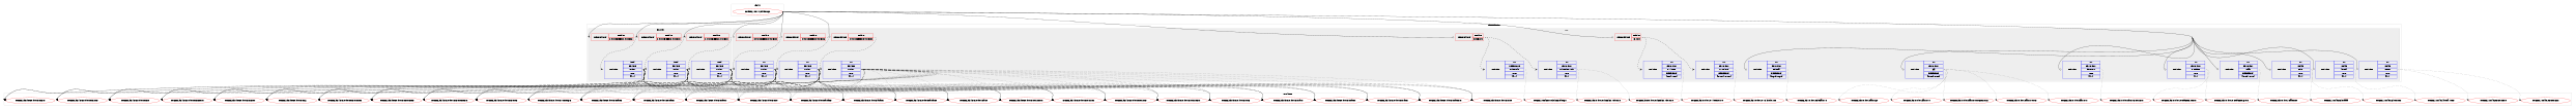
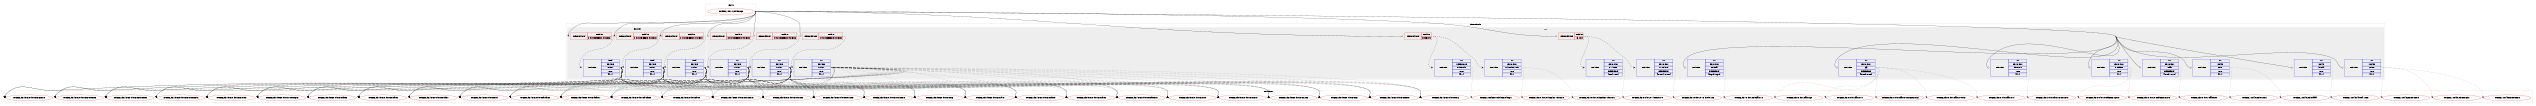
  digraph {
    compound=true
    concentrate=true
    fontname=Helvetica
    fontsize=10
    newrank=true
    rankdir=TB
    ranksep=1.5
    node [color=red fontname=Helvetica fontsize=10]
    edge [arrowhead=vee headport=w style=dotted tailport=e weight=100]
    n1 [label="portage://x11-wm/qtile-0.26.0" width=4]
    n2 [color=blue label=<<TABLE BORDER="0" CELLBORDER="1" CELLSPACING="0" CELLPADDING="4" WIDTH="220"><TR><TD ROWSPAN="6" CELLPADDING="30">pack_dep</TD></TR><TR><TD WIDTH="110">install</TD></TR><TR><TD>dev-lang</TD></TR><TR><TD>python</TD></TR><TR><TD>none</TD></TR><TR><TD>[[],,,,]</TD></TR></TABLE>> shape=none]
    n3 [label=<<TABLE BORDER="0" CELLBORDER="1" CELLSPACING="0" CELLPADDING="4"><TR><TD ROWSPAN="3" CELLPADDING="10">use_conditional</TD></TR><TR><TD>positive</TD></TR><TR><TD>python_targets_python3_10</TD></TR></TABLE>> shape=none]
    n4 [color=blue label=<<TABLE BORDER="0" CELLBORDER="1" CELLSPACING="0" CELLPADDING="4" WIDTH="220"><TR><TD ROWSPAN="6" CELLPADDING="30">pack_dep</TD></TR><TR><TD WIDTH="110">install</TD></TR><TR><TD>dev-lang</TD></TR><TR><TD>python</TD></TR><TR><TD>none</TD></TR><TR><TD>[[],,,,]</TD></TR></TABLE>> shape=none]
    n5 [label=<<TABLE BORDER="0" CELLBORDER="1" CELLSPACING="0" CELLPADDING="4"><TR><TD ROWSPAN="3" CELLPADDING="10">use_conditional</TD></TR><TR><TD>positive</TD></TR><TR><TD>python_targets_python3_11</TD></TR></TABLE>> shape=none]
    n6 [color=blue label=<<TABLE BORDER="0" CELLBORDER="1" CELLSPACING="0" CELLPADDING="4" WIDTH="220"><TR><TD ROWSPAN="6" CELLPADDING="30">pack_dep</TD></TR><TR><TD WIDTH="110">install</TD></TR><TR><TD>dev-lang</TD></TR><TR><TD>python</TD></TR><TR><TD>none</TD></TR><TR><TD>[[],,,,]</TD></TR></TABLE>> shape=none]
    n7 [label=<<TABLE BORDER="0" CELLBORDER="1" CELLSPACING="0" CELLPADDING="4"><TR><TD ROWSPAN="3" CELLPADDING="10">use_conditional</TD></TR><TR><TD>positive</TD></TR><TR><TD>python_targets_python3_12</TD></TR></TABLE>> shape=none]
    n8 [color=blue label=<<TABLE BORDER="0" CELLBORDER="1" CELLSPACING="0" CELLPADDING="4" WIDTH="220"><TR><TD ROWSPAN="6" CELLPADDING="30">pack_dep</TD></TR><TR><TD WIDTH="110">run</TD></TR><TR><TD>dev-python</TD></TR><TR><TD>pulsectl-asyncio</TD></TR><TR><TD>none</TD></TR><TR><TD>[[],,,,]</TD></TR></TABLE>> shape=none]
    n9 [color=blue label=<<TABLE BORDER="0" CELLBORDER="1" CELLSPACING="0" CELLPADDING="4" WIDTH="220"><TR><TD ROWSPAN="6" CELLPADDING="30">pack_dep</TD></TR><TR><TD WIDTH="110">run</TD></TR><TR><TD>media-sound</TD></TR><TR><TD>pulseaudio</TD></TR><TR><TD>none</TD></TR><TR><TD>[[],,,,]</TD></TR></TABLE>> shape=none]
    n10 [label=<<TABLE BORDER="0" CELLBORDER="1" CELLSPACING="0" CELLPADDING="4"><TR><TD ROWSPAN="3" CELLPADDING="10">use_conditional</TD></TR><TR><TD>positive</TD></TR><TR><TD>pulseaudio</TD></TR></TABLE>> shape=none]
    n11 [color=blue label=<<TABLE BORDER="0" CELLBORDER="1" CELLSPACING="0" CELLPADDING="4" WIDTH="220"><TR><TD ROWSPAN="6" CELLPADDING="30">pack_dep</TD></TR><TR><TD WIDTH="110">run</TD></TR><TR><TD>dev-lang</TD></TR><TR><TD>python</TD></TR><TR><TD>none</TD></TR><TR><TD>[[],,,,]</TD></TR></TABLE>> shape=none]
    n12 [label=<<TABLE BORDER="0" CELLBORDER="1" CELLSPACING="0" CELLPADDING="4"><TR><TD ROWSPAN="3" CELLPADDING="10">use_conditional</TD></TR><TR><TD>positive</TD></TR><TR><TD>python_targets_python3_10</TD></TR></TABLE>> shape=none]
    n13 [color=blue label=<<TABLE BORDER="0" CELLBORDER="1" CELLSPACING="0" CELLPADDING="4" WIDTH="220"><TR><TD ROWSPAN="6" CELLPADDING="30">pack_dep</TD></TR><TR><TD WIDTH="110">run</TD></TR><TR><TD>dev-lang</TD></TR><TR><TD>python</TD></TR><TR><TD>none</TD></TR><TR><TD>[[],,,,]</TD></TR></TABLE>> shape=none]
    n14 [label=<<TABLE BORDER="0" CELLBORDER="1" CELLSPACING="0" CELLPADDING="4"><TR><TD ROWSPAN="3" CELLPADDING="10">use_conditional</TD></TR><TR><TD>positive</TD></TR><TR><TD>python_targets_python3_11</TD></TR></TABLE>> shape=none]
    n15 [color=blue label=<<TABLE BORDER="0" CELLBORDER="1" CELLSPACING="0" CELLPADDING="4" WIDTH="220"><TR><TD ROWSPAN="6" CELLPADDING="30">pack_dep</TD></TR><TR><TD WIDTH="110">run</TD></TR><TR><TD>dev-lang</TD></TR><TR><TD>python</TD></TR><TR><TD>none</TD></TR><TR><TD>[[],,,,]</TD></TR></TABLE>> shape=none]
    n16 [label=<<TABLE BORDER="0" CELLBORDER="1" CELLSPACING="0" CELLPADDING="4"><TR><TD ROWSPAN="3" CELLPADDING="10">use_conditional</TD></TR><TR><TD>positive</TD></TR><TR><TD>python_targets_python3_12</TD></TR></TABLE>> shape=none]
    n17 [color=blue label=<<TABLE BORDER="0" CELLBORDER="1" CELLSPACING="0" CELLPADDING="4" WIDTH="220"><TR><TD ROWSPAN="6" CELLPADDING="30">pack_dep</TD></TR><TR><TD WIDTH="110">run</TD></TR><TR><TD>dev-python</TD></TR><TR><TD>pywayland</TD></TR><TR><TD>greaterequal</TD></TR><TR><TD>[[0,4,17],,,0.4.17]</TD></TR></TABLE>> shape=none]
    n18 [color=blue label=<<TABLE BORDER="0" CELLBORDER="1" CELLSPACING="0" CELLPADDING="4" WIDTH="220"><TR><TD ROWSPAN="6" CELLPADDING="30">pack_dep</TD></TR><TR><TD WIDTH="110">run</TD></TR><TR><TD>dev-python</TD></TR><TR><TD>pywlroots</TD></TR><TR><TD>greaterequal</TD></TR><TR><TD>[[0,17],,,0.17]</TD></TR></TABLE>> shape=none]
    n19 [label=<<TABLE BORDER="0" CELLBORDER="1" CELLSPACING="0" CELLPADDING="4"><TR><TD ROWSPAN="3" CELLPADDING="10">use_conditional</TD></TR><TR><TD>positive</TD></TR><TR><TD>wayland</TD></TR></TABLE>> shape=none]
    n20 [color=blue label=<<TABLE BORDER="0" CELLBORDER="1" CELLSPACING="0" CELLPADDING="4" WIDTH="220"><TR><TD ROWSPAN="6" CELLPADDING="30">pack_dep</TD></TR><TR><TD WIDTH="110">run</TD></TR><TR><TD>dev-python</TD></TR><TR><TD>cairocffi</TD></TR><TR><TD>greaterequal</TD></TR><TR><TD>[[1,6,0],,,1.6.0]</TD></TR></TABLE>> shape=none]
    n21 [color=blue label=<<TABLE BORDER="0" CELLBORDER="1" CELLSPACING="0" CELLPADDING="4" WIDTH="220"><TR><TD ROWSPAN="6" CELLPADDING="30">pack_dep</TD></TR><TR><TD WIDTH="110">run</TD></TR><TR><TD>dev-python</TD></TR><TR><TD>cffi</TD></TR><TR><TD>greaterequal</TD></TR><TR><TD>[[1,1,0],,,1.1.0]</TD></TR></TABLE>> shape=none]
    n22 [color=blue label=<<TABLE BORDER="0" CELLBORDER="1" CELLSPACING="0" CELLPADDING="4" WIDTH="220"><TR><TD ROWSPAN="6" CELLPADDING="30">pack_dep</TD></TR><TR><TD WIDTH="110">run</TD></TR><TR><TD>dev-python</TD></TR><TR><TD>dbus-next</TD></TR><TR><TD>none</TD></TR><TR><TD>[[],,,,]</TD></TR></TABLE>> shape=none]
    n23 [color=blue label=<<TABLE BORDER="0" CELLBORDER="1" CELLSPACING="0" CELLPADDING="4" WIDTH="220"><TR><TD ROWSPAN="6" CELLPADDING="30">pack_dep</TD></TR><TR><TD WIDTH="110">run</TD></TR><TR><TD>dev-python</TD></TR><TR><TD>pygobject</TD></TR><TR><TD>none</TD></TR><TR><TD>[[],,,,]</TD></TR></TABLE>> shape=none]
    n24 [color=blue label=<<TABLE BORDER="0" CELLBORDER="1" CELLSPACING="0" CELLPADDING="4" WIDTH="220"><TR><TD ROWSPAN="6" CELLPADDING="30">pack_dep</TD></TR><TR><TD WIDTH="110">run</TD></TR><TR><TD>dev-python</TD></TR><TR><TD>xcffib</TD></TR><TR><TD>greaterequal</TD></TR><TR><TD>[[1,4,0],,,1.4.0]</TD></TR></TABLE>> shape=none]
    n25 [color=blue label=<<TABLE BORDER="0" CELLBORDER="1" CELLSPACING="0" CELLPADDING="4" WIDTH="220"><TR><TD ROWSPAN="6" CELLPADDING="30">pack_dep</TD></TR><TR><TD WIDTH="110">run</TD></TR><TR><TD>x11-libs</TD></TR><TR><TD>cairo</TD></TR><TR><TD>none</TD></TR><TR><TD>[[],,,,]</TD></TR></TABLE>> shape=none]
    n26 [color=blue label=<<TABLE BORDER="0" CELLBORDER="1" CELLSPACING="0" CELLPADDING="4" WIDTH="220"><TR><TD ROWSPAN="6" CELLPADDING="30">pack_dep</TD></TR><TR><TD WIDTH="110">run</TD></TR><TR><TD>x11-libs</TD></TR><TR><TD>libnotify</TD></TR><TR><TD>none</TD></TR><TR><TD>[[],,,,]</TD></TR></TABLE>> shape=none]
    n27 [color=blue label=<<TABLE BORDER="0" CELLBORDER="1" CELLSPACING="0" CELLPADDING="4" WIDTH="220"><TR><TD ROWSPAN="6" CELLPADDING="30">pack_dep</TD></TR><TR><TD WIDTH="110">run</TD></TR><TR><TD>x11-libs</TD></TR><TR><TD>pango</TD></TR><TR><TD>none</TD></TR><TR><TD>[[],,,,]</TD></TR></TABLE>> shape=none]
    n28 [label="portage://dev-lang/python-3.13.0_rc2" width=4]
    n29 [label="portage://dev-lang/python-3.13.0_rc1_p3-r1" width=4]
    n30 [label="portage://dev-lang/python-3.13.0_rc1_p3" width=4]
    n31 [label="portage://dev-lang/python-3.13.0_rc1_p2" width=4]
    n32 [label="portage://dev-lang/python-3.12.6" width=4]
    n33 [label="portage://dev-lang/python-3.12.5_p1-r1" width=4]
    n34 [label="portage://dev-lang/python-3.12.5_p1" width=4]
    n35 [label="portage://dev-lang/python-3.12.5" width=4]
    n36 [label="portage://dev-lang/python-3.12.4_p3" width=4]
    n37 [label="portage://dev-lang/python-3.12.3-r1" width=4]
    n38 [label="portage://dev-lang/python-3.11.10" width=4]
    n39 [label="portage://dev-lang/python-3.11.9_p2-r1" width=4]
    n40 [label="portage://dev-lang/python-3.11.9_p2" width=4]
    n41 [label="portage://dev-lang/python-3.11.9_p1" width=4]
    n42 [label="portage://dev-lang/python-3.11.9-r1" width=4]
    n43 [label="portage://dev-lang/python-3.10.15" width=4]
    n44 [label="portage://dev-lang/python-3.10.14_p3-r1" width=4]
    n45 [label="portage://dev-lang/python-3.10.14_p3" width=4]
    n46 [label="portage://dev-lang/python-3.10.14_p2" width=4]
    n47 [label="portage://dev-lang/python-3.10.14_p1-r1" width=4]
    n48 [label="portage://dev-lang/python-3.9.20" width=4]
    n49 [label="portage://dev-lang/python-3.9.19_p5" width=4]
    n50 [label="portage://dev-lang/python-3.9.19_p4" width=4]
    n51 [label="portage://dev-lang/python-3.9.19_p3" width=4]
    n52 [label="portage://dev-lang/python-3.8.20" width=4]
    n53 [label="portage://dev-lang/python-3.8.19_p4" width=4]
    n54 [label="portage://dev-lang/python-3.8.19_p3" width=4]
    n55 [label="portage://dev-lang/python-3.8.19_p2" width=4]
    n56 [label="portage://dev-lang/python-2.7.18_p16-r2" width=4]
    n57 [label="portage://dev-python/cffi-1.17.1" width=4]
    n58 [label="portage://dev-python/cffi-1.17.0_rc1" width=4]
    n59 [label="portage://dev-python/cffi-1.17.0_pre20240424" width=4]
    n60 [label="portage://dev-python/cffi-1.17.0" width=4]
    n61 [label="portage://dev-python/cffi-1.16.0" width=4]
    n62 [label="portage://dev-python/pulsectl-asyncio-1.2.1" width=4]
-   n63 [label="portage://lang-python/pulsectl-asyncio-1.2.0" width=4]
+   n63 [label="portage://dev-python/pulsectl-asyncio-1.2.0" width=4]
    n64 [label="portage://media-sound/pulseaudio-16.1" width=4]
    n65 [label="portage://dev-python/pywayland-0.4.18" width=4]
    n66 [label="portage://dev-python/pywlroots-0.17.0" width=4]
    n67 [label="portage://dev-python/cairocffi-1.7.1" width=4]
    n68 [label="portage://dev-python/xcffib-1.5.0" width=4]
    n69 [label="portage://dev-python/dbus-next-0.2.3-r1" width=4]
    n70 [label="portage://dev-python/pygobject-3.48.2-r1" width=4]
    n71 [label="portage://dev-python/pygobject-3.46.0-r1" width=4]
    n72 [label="portage://x11-libs/cairo-9999" width=4]
    n73 [label="portage://x11-libs/cairo-1.18.2" width=4]
    n74 [label="portage://x11-libs/libnotify-0.8.3" width=4]
    n75 [label="portage://x11-libs/pango-1.52.2" width=4]
+   n76 [label="portage://x11-libs/pango-1.52.1" width=4]
    n77 [label="portage://x11-libs/pango-1.51.0" width=4]
    subgraph cluster_1 {
      color=gray
      label=<<i>ebuild</i>>
      n1
    }
    subgraph cluster_2 {
      color=gray
      label=<<i>dependencies</i>>
      subgraph cluster_3 {
        color=gray
        fillcolor="#eeeeee"
        label=<<i>compile</i>>
        style=filled
        subgraph sub_4 {
          color=gray
          fillcolor="#eeeeee"
          label=<<i>compile</i>>
          style=filled
          n3
          subgraph sub_5 {
            color=gray
            fillcolor="#eeeeee"
            label=<<i>compile</i>>
            style=filled
            n2
          }
        }
        subgraph sub_6 {
          color=gray
          fillcolor="#eeeeee"
          label=<<i>compile</i>>
          style=filled
          n5
          subgraph sub_7 {
            color=gray
            fillcolor="#eeeeee"
            label=<<i>compile</i>>
            style=filled
            n4
          }
        }
        subgraph sub_8 {
          color=gray
          fillcolor="#eeeeee"
          label=<<i>compile</i>>
          style=filled
          n7
          subgraph sub_9 {
            color=gray
            fillcolor="#eeeeee"
            label=<<i>compile</i>>
            style=filled
            n6
          }
        }
      }
      subgraph cluster_10 {
        color=gray
        fillcolor="#eeeeee"
        label=<<i>compile and run</i>>
        style=filled
      }
      subgraph cluster_11 {
        color=gray
        fillcolor="#eeeeee"
        label=<<i>run</i>>
        style=filled
        subgraph sub_12 {
          color=gray
          fillcolor="#eeeeee"
          label=<<i>run</i>>
          style=filled
          n10
          subgraph sub_13 {
            color=gray
            fillcolor="#eeeeee"
            label=<<i>run</i>>
            style=filled
            n8
          }
          subgraph sub_14 {
            color=gray
            fillcolor="#eeeeee"
            label=<<i>run</i>>
            style=filled
            n9
          }
        }
        subgraph sub_15 {
          color=gray
          fillcolor="#eeeeee"
          label=<<i>run</i>>
          style=filled
          n12
          subgraph sub_16 {
            color=gray
            fillcolor="#eeeeee"
            label=<<i>run</i>>
            style=filled
            n11
          }
        }
        subgraph sub_17 {
          color=gray
          fillcolor="#eeeeee"
          label=<<i>run</i>>
          style=filled
          n14
          subgraph sub_18 {
            color=gray
            fillcolor="#eeeeee"
            label=<<i>run</i>>
            style=filled
            n13
          }
        }
        subgraph sub_19 {
          color=gray
          fillcolor="#eeeeee"
          label=<<i>run</i>>
          style=filled
          n16
          subgraph sub_20 {
            color=gray
            fillcolor="#eeeeee"
            label=<<i>run</i>>
            style=filled
            n15
          }
        }
        subgraph sub_21 {
          color=gray
          fillcolor="#eeeeee"
          label=<<i>run</i>>
          style=filled
          n19
          subgraph sub_22 {
            color=gray
            fillcolor="#eeeeee"
            label=<<i>run</i>>
            style=filled
            n17
          }
          subgraph sub_23 {
            color=gray
            fillcolor="#eeeeee"
            label=<<i>run</i>>
            style=filled
            n18
          }
        }
        subgraph sub_24 {
          color=gray
          fillcolor="#eeeeee"
          label=<<i>run</i>>
          style=filled
          n20
        }
        subgraph sub_25 {
          color=gray
          fillcolor="#eeeeee"
          label=<<i>run</i>>
          style=filled
          n21
        }
        subgraph sub_26 {
          color=gray
          fillcolor="#eeeeee"
          label=<<i>run</i>>
          style=filled
          n22
        }
        subgraph sub_27 {
          color=gray
          fillcolor="#eeeeee"
          label=<<i>run</i>>
          style=filled
          n23
        }
        subgraph sub_28 {
          color=gray
          fillcolor="#eeeeee"
          label=<<i>run</i>>
          style=filled
          n24
        }
        subgraph sub_29 {
          color=gray
          fillcolor="#eeeeee"
          label=<<i>run</i>>
          style=filled
          n25
        }
        subgraph sub_30 {
          color=gray
          fillcolor="#eeeeee"
          label=<<i>run</i>>
          style=filled
          n26
        }
        subgraph sub_31 {
          color=gray
          fillcolor="#eeeeee"
          label=<<i>run</i>>
          style=filled
          n27
        }
      }
    }
    subgraph cluster_32 {
      color=gray
      label=<<i>candidates</i>>
      rank=same
      subgraph sub_33 {
        color=black
        label=<<i>candidates</i>>
        nodesep=1
        rank=same
        n28
        n29
        n30
        n31
        n32
        n33
        n34
        n35
        n36
        n37
        n38
        n39
        n40
        n41
        n42
        n43
        n44
        n45
        n46
        n47
        n48
        n49
        n50
        n51
        n52
        n53
        n54
        n55
        n56
      }
      subgraph sub_34 {
        color=black
        label=<<i>candidates</i>>
        nodesep=1
        rank=same
        n28
        n29
        n30
        n31
        n32
        n33
        n34
        n35
        n36
        n37
        n38
        n39
        n40
        n41
        n42
        n43
        n44
        n45
        n46
        n47
        n48
        n49
        n50
        n51
        n52
        n53
        n54
        n55
        n56
      }
      subgraph sub_35 {
        color=black
        label=<<i>candidates</i>>
        nodesep=1
        rank=same
        n57
        n58
        n59
        n60
        n61
      }
      subgraph sub_36 {
        color=black
        label=<<i>candidates</i>>
        nodesep=1
        rank=same
        n28
        n29
        n30
        n31
        n32
        n33
        n34
        n35
        n36
        n37
        n38
        n39
        n40
        n41
        n42
        n43
        n44
        n45
        n46
        n47
        n48
        n49
        n50
        n51
        n52
        n53
        n54
        n55
        n56
      }
      subgraph sub_37 {
        color=black
        label=<<i>candidates</i>>
        nodesep=1
        rank=same
        n62
        n63
      }
      subgraph sub_38 {
        color=black
        label=<<i>candidates</i>>
        nodesep=1
        rank=same
        n64
      }
      subgraph sub_39 {
        color=black
        label=<<i>candidates</i>>
        nodesep=1
        rank=same
        n28
        n29
        n30
        n31
        n32
        n33
        n34
        n35
        n36
        n37
        n38
        n39
        n40
        n41
        n42
        n43
        n44
        n45
        n46
        n47
        n48
        n49
        n50
        n51
        n52
        n53
        n54
        n55
        n56
      }
      subgraph sub_40 {
        color=black
        label=<<i>candidates</i>>
        nodesep=1
        rank=same
        n28
        n29
        n30
        n31
        n32
        n33
        n34
        n35
        n36
        n37
        n38
        n39
        n40
        n41
        n42
        n43
        n44
        n45
        n46
        n47
        n48
        n49
        n50
        n51
        n52
        n53
        n54
        n55
        n56
      }
      subgraph sub_41 {
        color=black
        label=<<i>candidates</i>>
        nodesep=1
        rank=same
        n28
        n29
        n30
        n31
        n32
        n33
        n34
        n35
        n36
        n37
        n38
        n39
        n40
        n41
        n42
        n43
        n44
        n45
        n46
        n47
        n48
        n49
        n50
        n51
        n52
        n53
        n54
        n55
        n56
      }
      subgraph sub_42 {
        color=black
        label=<<i>candidates</i>>
        nodesep=1
        rank=same
        n65
      }
      subgraph sub_43 {
        color=black
        label=<<i>candidates</i>>
        nodesep=1
        rank=same
        n66
      }
      subgraph sub_44 {
        color=black
        label=<<i>candidates</i>>
        nodesep=1
        rank=same
        n67
      }
      subgraph sub_45 {
        color=black
        label=<<i>candidates</i>>
        nodesep=1
        rank=same
        n68
      }
      subgraph sub_46 {
        color=black
        label=<<i>candidates</i>>
        nodesep=1
        rank=same
        n69
      }
      subgraph sub_47 {
        color=black
        label=<<i>candidates</i>>
        nodesep=1
        rank=same
        n70
        n71
      }
      subgraph sub_48 {
        color=black
        label=<<i>candidates</i>>
        nodesep=1
        rank=same
        n72
        n73
      }
      subgraph sub_49 {
        color=black
        label=<<i>candidates</i>>
        nodesep=1
        rank=same
        n74
      }
      subgraph sub_50 {
        color=black
        label=<<i>candidates</i>>
        nodesep=1
        rank=same
        n75
+       n76
        n77
      }
    }
    n1 -> n3 [style=solid weight=20]
    n1 -> n5 [style=solid weight=20]
    n1 -> n7 [style=solid weight=20]
    n1 -> n10 [arrowhead=odot style=solid weight=20]
    n1 -> n12 [arrowhead=odot style=solid weight=20]
    n1 -> n14 [arrowhead=odot style=solid weight=20]
    n1 -> n16 [arrowhead=odot style=solid weight=20]
    n1 -> n19 [arrowhead=odot style=solid weight=20]
    n1 -> n20 [arrowhead=odot style=solid weight=20]
    n1 -> n21 [arrowhead=odot style=solid weight=20]
    n1 -> n22 [arrowhead=odot style=solid weight=20]
    n1 -> n23 [arrowhead=odot style=solid weight=20]
    n1 -> n24 [arrowhead=odot style=solid weight=20]
    n1 -> n25 [arrowhead=odot style=solid weight=20]
    n1 -> n26 [arrowhead=odot style=solid weight=20]
    n1 -> n27 [arrowhead=odot style=solid weight=20]
    n2 -> n28
    n2 -> n29
    n2 -> n30
    n2 -> n31
    n2 -> n32
    n2 -> n33
    n2 -> n34
    n2 -> n35
    n2 -> n36
    n2 -> n37
    n2 -> n38
    n2 -> n39
    n2 -> n40
    n2 -> n41
    n2 -> n42
    n2 -> n43
    n2 -> n44
    n2 -> n45
    n2 -> n46
    n2 -> n47
    n2 -> n48
    n2 -> n49
    n2 -> n50
    n2 -> n51
    n2 -> n52
    n2 -> n53
    n2 -> n54
    n2 -> n55
    n2 -> n56
    n3 -> n2 [style=dashed weight=20]
    n4 -> n28
    n4 -> n29
    n4 -> n30
    n4 -> n31
    n4 -> n32
    n4 -> n33
    n4 -> n34
    n4 -> n35
    n4 -> n36
    n4 -> n37
    n4 -> n38
    n4 -> n39
    n4 -> n40
    n4 -> n41
    n4 -> n42
    n4 -> n43
    n4 -> n44
    n4 -> n45
    n4 -> n46
    n4 -> n47
    n4 -> n48
    n4 -> n49
    n4 -> n50
    n4 -> n51
    n4 -> n52
    n4 -> n53
    n4 -> n54
    n4 -> n55
    n4 -> n56
    n5 -> n4 [style=dashed weight=20]
    n6 -> n28
    n6 -> n29
    n6 -> n30
    n6 -> n31
    n6 -> n32
    n6 -> n33
    n6 -> n34
    n6 -> n35
    n6 -> n36
    n6 -> n37
    n6 -> n38
    n6 -> n39
    n6 -> n40
    n6 -> n41
    n6 -> n42
    n6 -> n43
    n6 -> n44
    n6 -> n45
    n6 -> n46
    n6 -> n47
    n6 -> n48
    n6 -> n49
    n6 -> n50
    n6 -> n51
    n6 -> n52
    n6 -> n53
    n6 -> n54
    n6 -> n55
    n6 -> n56
    n7 -> n6 [style=dashed weight=20]
    n8 -> n62
    n8 -> n63
    n9 -> n64
    n10 -> n8 [style=dashed weight=20]
    n10 -> n9 [style=dashed weight=20]
    n11 -> n28
    n11 -> n29
    n11 -> n30
    n11 -> n31
    n11 -> n32
    n11 -> n33
    n11 -> n34
    n11 -> n35
    n11 -> n36
    n11 -> n37
    n11 -> n38
    n11 -> n39
    n11 -> n40
    n11 -> n41
    n11 -> n42
    n11 -> n43
    n11 -> n44
    n11 -> n45
    n11 -> n46
    n11 -> n47
    n11 -> n48
    n11 -> n49
    n11 -> n50
    n11 -> n51
    n11 -> n52
    n11 -> n53
    n11 -> n54
    n11 -> n55
    n11 -> n56
    n12 -> n11 [style=dashed weight=20]
    n13 -> n28
    n13 -> n29
    n13 -> n30
    n13 -> n31
    n13 -> n32
    n13 -> n33
    n13 -> n34
    n13 -> n35
    n13 -> n36
    n13 -> n37
    n13 -> n38
    n13 -> n39
    n13 -> n40
    n13 -> n41
    n13 -> n42
    n13 -> n43
    n13 -> n44
    n13 -> n45
    n13 -> n46
    n13 -> n47
    n13 -> n48
    n13 -> n49
    n13 -> n50
    n13 -> n51
    n13 -> n52
    n13 -> n53
    n13 -> n54
    n13 -> n55
    n13 -> n56
    n14 -> n13 [style=dashed weight=20]
    n15 -> n28
    n15 -> n29
    n15 -> n30
    n15 -> n31
    n15 -> n32
    n15 -> n33
    n15 -> n34
    n15 -> n35
    n15 -> n36
    n15 -> n37
    n15 -> n38
    n15 -> n39
    n15 -> n40
    n15 -> n41
    n15 -> n42
    n15 -> n43
    n15 -> n44
    n15 -> n45
    n15 -> n46
    n15 -> n47
    n15 -> n48
    n15 -> n49
    n15 -> n50
    n15 -> n51
    n15 -> n52
    n15 -> n53
    n15 -> n54
    n15 -> n55
    n15 -> n56
    n16 -> n15 [style=dashed weight=20]
    n17 -> n65
    n18 -> n66
    n19 -> n17 [style=dashed weight=20]
    n19 -> n18 [style=dashed weight=20]
    n20 -> n67
    n21 -> n57
    n21 -> n58
    n21 -> n59
    n21 -> n60
    n21 -> n61
    n22 -> n69
    n23 -> n70
    n23 -> n71
    n24 -> n68
    n25 -> n72
    n25 -> n73
    n26 -> n74
    n27 -> n75
+   n27 -> n76
    n27 -> n77
  }
